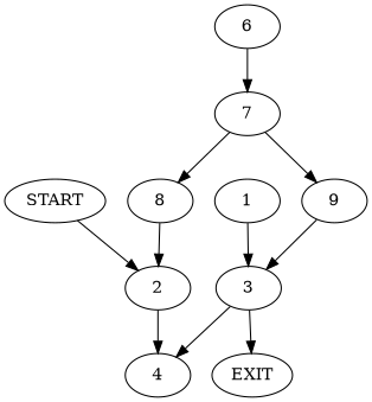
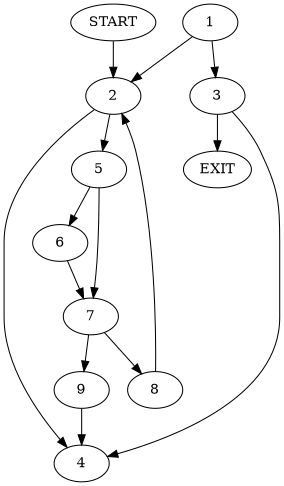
  digraph {
    n1 [label=START]
    2
    1
    3
    n5 [label=EXIT]
    4
+   5
    6
    7
    8
    9
    n1 -> 2
    2 -> 4
+   2 -> 5
+   1 -> 2
    1 -> 3
    3 -> n5
    3 -> 4
+   5 -> 6
+   5 -> 7
    6 -> 7
    7 -> 8
    7 -> 9
    8 -> 2
-   9 -> 3
+   9 -> 4
  }
